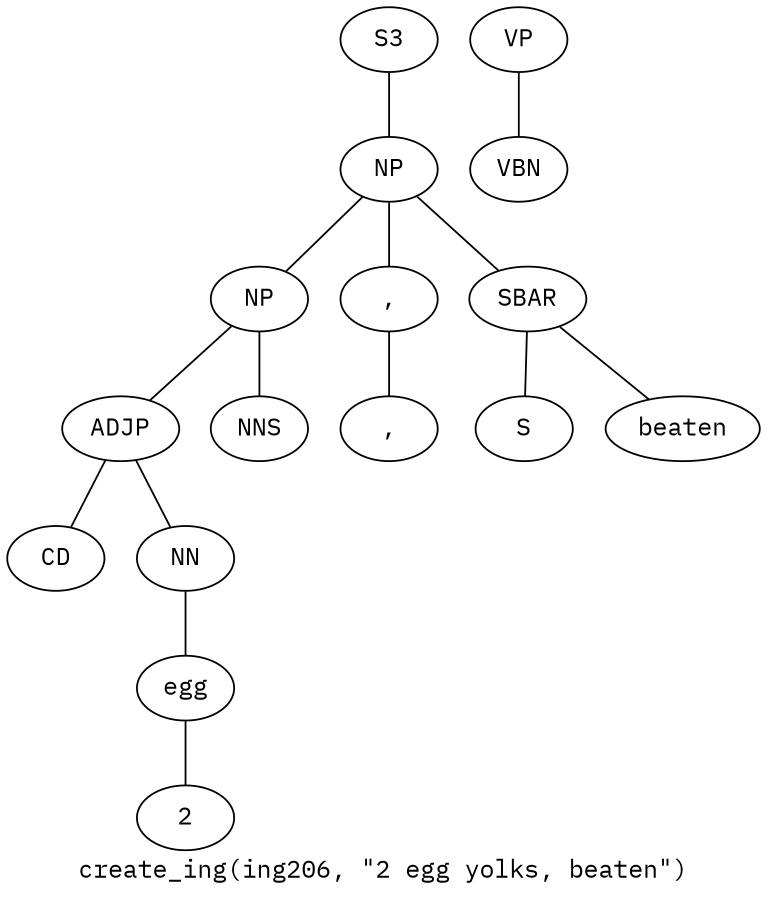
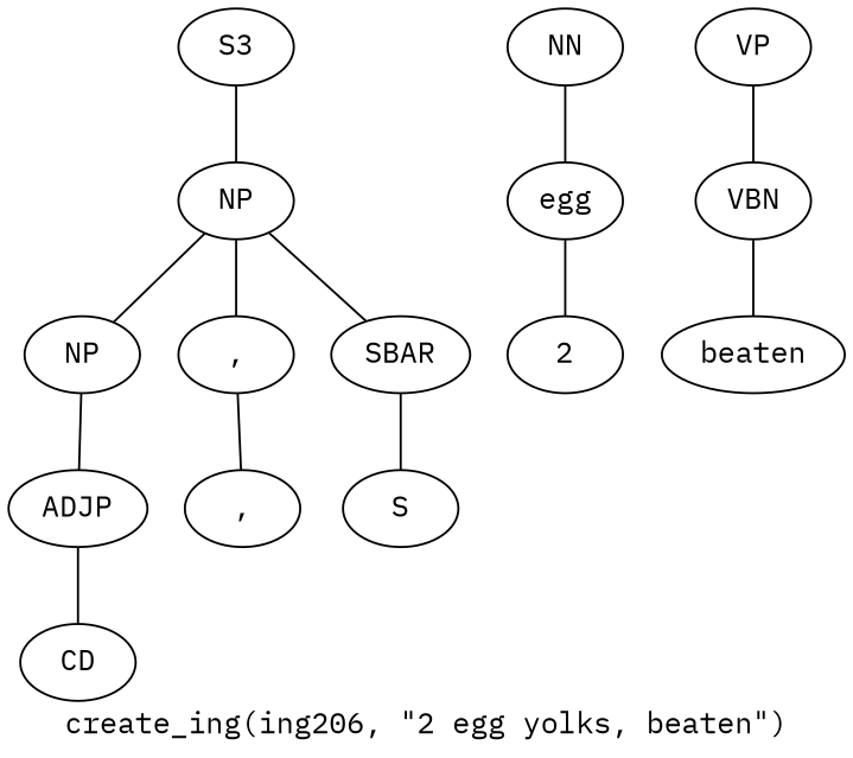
  graph {
    fontname="IBM Plex Mono"
    label="create_ing(ing206, \"2 egg yolks, beaten\")"
    node [fontname="IBM Plex Mono"]
    edge [fontname="IBM Plex Mono"]
    n1 [label=S3]
    n2 [label=NP]
    n3 [label=NP]
    n4 [label=","]
    n5 [label=SBAR]
    n6 [label=ADJP]
-   n7 [label=NNS]
    n8 [label=","]
    n9 [label=S]
    n10 [label=CD]
    n11 [label=NN]
    n12 [label=egg]
    n13 [label=2]
    n14 [label=VP]
    n15 [label=VBN]
    n16 [label=beaten]
    n1 -- n2
    n2 -- n3
    n2 -- n4
    n2 -- n5
    n3 -- n6
-   n3 -- n7
    n4 -- n8
    n5 -- n9
    n6 -- n10
-   n6 -- n11
    n11 -- n12
    n12 -- n13
    n14 -- n15
-   n5 -- n16
+   n15 -- n16
  }
